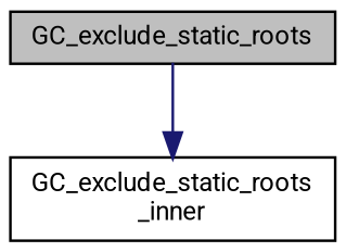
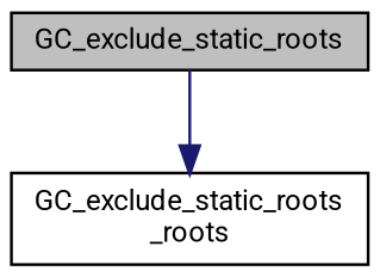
  digraph {
    rankdir=TB
    fontname=Roboto
    node [color=black fontname=Roboto fontsize=10 shape=record style=filled]
    n1 [fillcolor=grey75 fontcolor=black height=0.2 label=GC_exclude_static_roots width=0.4]
-   n2 [fillcolor=white height=0.2 label="GC_exclude_static_roots\l_inner" width=0.4]
+   n2 [fillcolor=white height=0.2 label="GC_exclude_static_roots\l_roots" width=0.4]
    n1 -> n2 [color=midnightblue fontname=Roboto fontsize=10 labelfontname=Helvetica labelfontsize=10 style=solid]
  }
